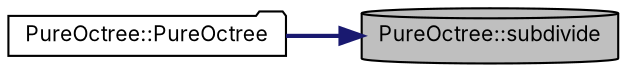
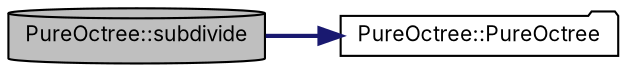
  digraph {
    rankdir=LR
    fontname=Inter
    node [color=black fontname=Inter fontsize=10 style=filled]
    n1 [fillcolor=grey75 fontcolor=black height=0.2 label="PureOctree::subdivide" shape=cylinder width=0.4]
    n2 [fillcolor=white height=0.2 label="PureOctree::PureOctree" shape=folder width=0.4]
-   n2 -> n1 [color=midnightblue fontname=Inter fontsize=10 labelfontname=Helvetica labelfontsize=10 style=bold]
+   n1 -> n2 [color=midnightblue fontname=Inter fontsize=10 labelfontname=Helvetica labelfontsize=10 style=bold]
  }
